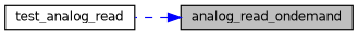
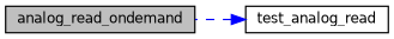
  digraph {
    rankdir=RL
    node [color=black fontname=Helvetica fontsize=10 shape=record style=filled]
    n1 [fillcolor=grey75 fontcolor=black height=0.2 label=analog_read_ondemand width=0.4]
    n2 [fillcolor=white height=0.2 label=test_analog_read width=0.4]
-   n1 -> n2 [color=blue dir=back fontname=Helvetica fontsize=10 labelfontname=Helvetica labelfontsize=10 style=dashed]
+   n2 -> n1 [color=blue dir=back fontname=Helvetica fontsize=10 labelfontname=Helvetica labelfontsize=10 style=dashed]
  }
